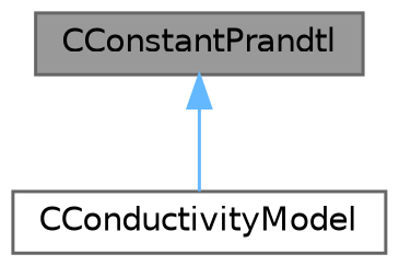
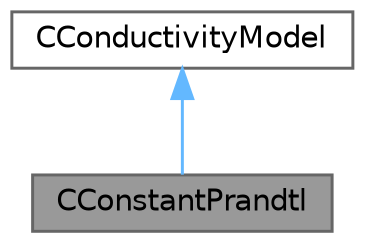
  digraph {
    node [color=gray40 fontname=Helvetica fontsize=10 shape=box style=filled]
    n1 [fillcolor=grey60 fontcolor=black height=0.2 label=CConstantPrandtl width=0.4]
    n2 [fillcolor=white height=0.2 label=CConductivityModel width=0.4]
-   n1 -> n2 [color=steelblue1 dir=back fontname=Helvetica fontsize=10 labelfontname=Helvetica labelfontsize=10 style=solid]
+   n2 -> n1 [color=steelblue1 dir=back fontname=Helvetica fontsize=10 labelfontname=Helvetica labelfontsize=10 style=solid]
  }
